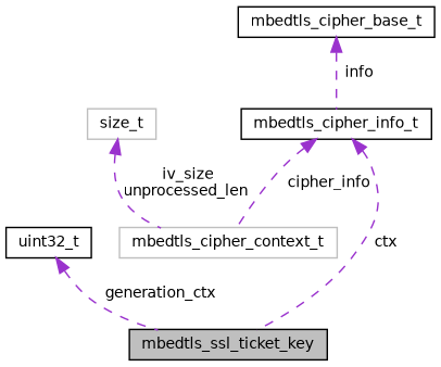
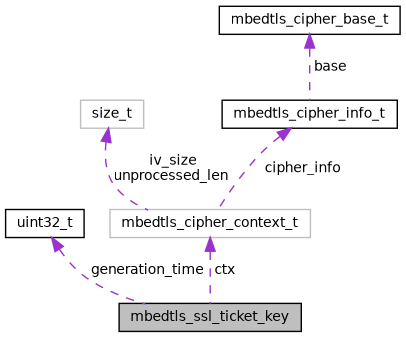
  digraph {
    node [color=black fillcolor=white fontname=Helvetica fontsize=10 shape=record style=filled]
    edge [color=darkorchid3 dir=back fontname=Helvetica fontsize=10 labelfontname=Helvetica labelfontsize=10 style=dashed]
    n1 [fillcolor=grey75 fontcolor=black height=0.2 label=mbedtls_ssl_ticket_key width=0.4]
    n2 [height=0.2 label=uint32_t width=0.4]
    n3 [color=grey75 height=0.2 label=mbedtls_cipher_context_t width=0.4]
    n4 [color=grey75 height=0.2 label=size_t width=0.4]
    n5 [height=0.2 label=mbedtls_cipher_info_t width=0.4]
    n6 [height=0.2 label=mbedtls_cipher_base_t width=0.4]
-   n2 -> n1 [label=" generation_ctx"]
-   n5 -> n1 [label=" ctx"]
+   n2 -> n1 [label=" generation_time"]
+   n3 -> n1 [label=" ctx"]
    n4 -> n3 [label=" iv_size\nunprocessed_len"]
    n5 -> n3 [label=" cipher_info"]
-   n6 -> n5 [label=" info"]
+   n6 -> n5 [label=" base"]
  }
